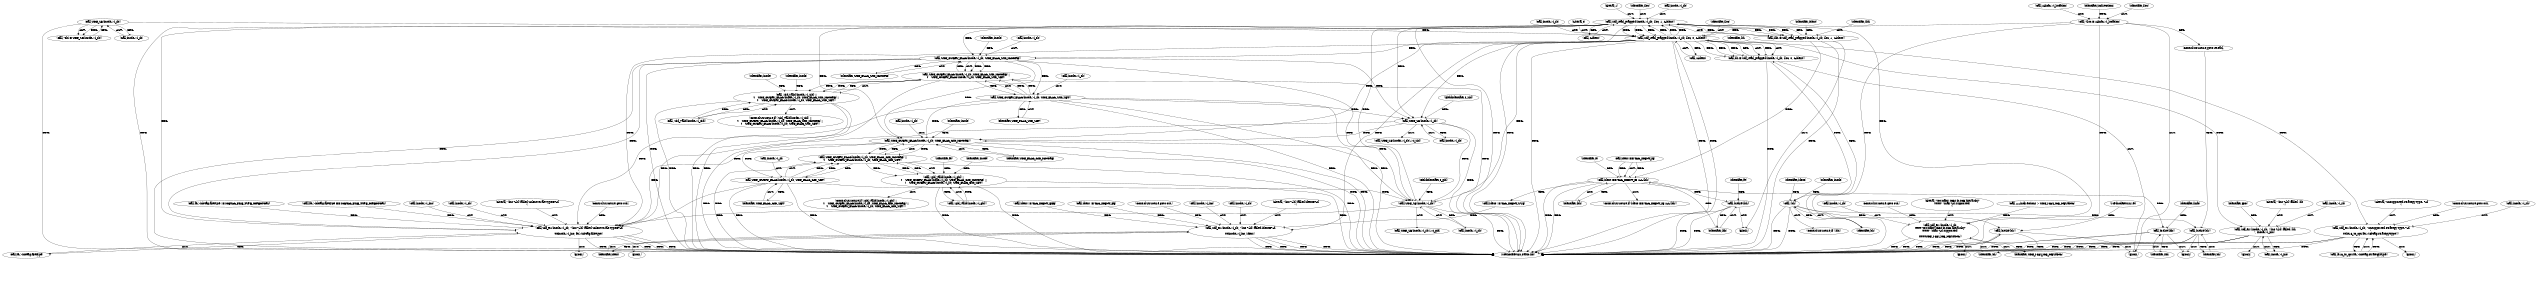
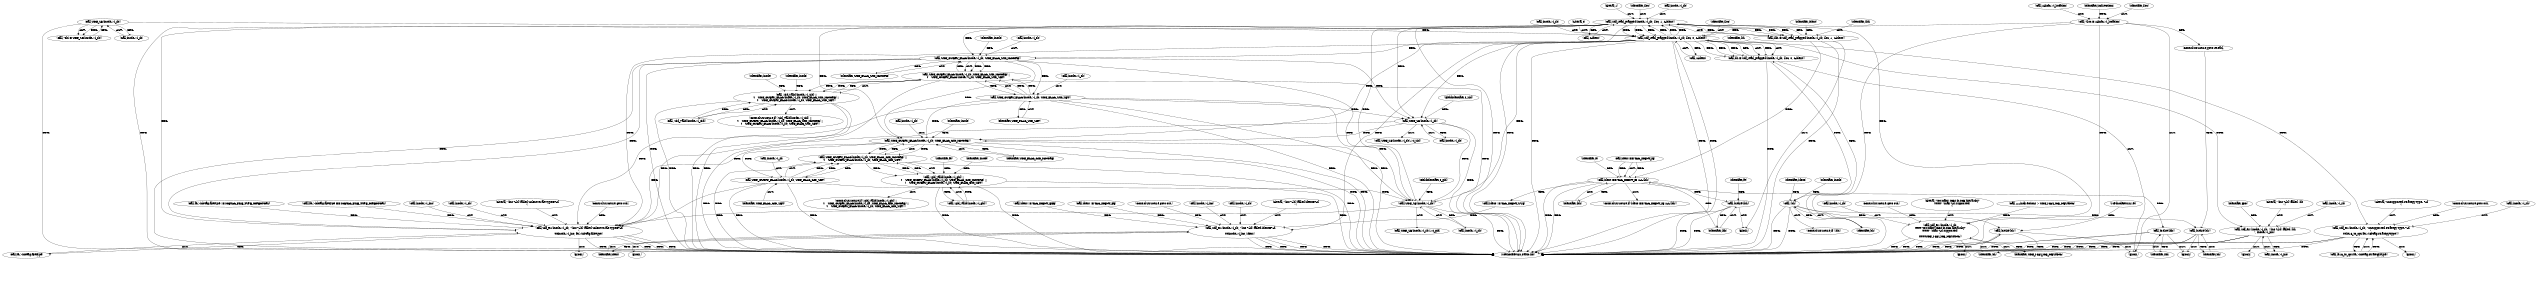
  digraph {
    edge [arrowhead=diamond]
    n1 [label="(Call,udf_read_ptagged(inode->i_sb, iloc, 1, &ident))"]
    n2 [label="(Call,udf_read_ptagged(inode->i_sb, iloc, 0, &ident))"]
    n3 [label="(Call,ibh = udf_read_ptagged(inode->i_sb, iloc, 1, &ident))"]
    n4 [label="(Call,udf_err(inode->i_sb,\n\t\t\t\t\t\t\"too many ICBs in ICB hierarchy\"\n\t\t\t\t\t\t\" (max %d supported)\n\",\n\t\t\t\t\t\tUDF_MAX_ICB_NESTING))"]
    n5 [label="(Call,UDF_QUERY_FLAG(inode->i_sb, UDF_FLAG_UID_IGNORE))"]
    n6 [label="(Call,UDF_SB(inode->i_sb))"]
    n7 [label="(Call,UDF_QUERY_FLAG(inode->i_sb, UDF_FLAG_GID_IGNORE))"]
    n8 [label="(Call,UDF_SB(inode->i_sb))"]
    n9 [label="(Call,udf_err(inode->i_sb, \"(ino %ld) failed unknown file type=%d\n\",\n\t\t\tinode->i_ino, fe->icbTag.fileType))"]
    n10 [label="(MethodReturn,static int)"]
    n11 [label="(Call,&ident)"]
    n12 [label="(Call,bh = udf_read_ptagged(inode->i_sb, iloc, 0, &ident))"]
    n13 [label="(Call,udf_err(inode->i_sb, \"(ino %ld) failed !bh\n\", inode->i_ino))"]
    n14 [label="(Call,udf_err(inode->i_sb, \"(ino %ld) failed ident=%d\n\",\n\t\t\tinode->i_ino, ident))"]
    n15 [label="(Call,udf_err(inode->i_sb, \"unsupported strategy type: %d\n\",\n\t\t\tle16_to_cpu(fe->icbTag.strategyType)))"]
    n16 [label="(Call,&ident)"]
    n17 [label="(Call,ident == TAG_IDENT_IE && ibh)"]
    n18 [label="(Block,)"]
    n19 [label="(Block,)"]
    n20 [label="(Identifier,UDF_MAX_ICB_NESTING)"]
    n21 [label="(Call,UDF_QUERY_FLAG(inode->i_sb, UDF_FLAG_UID_IGNORE) ||\n\t    UDF_QUERY_FLAG(inode->i_sb, UDF_FLAG_UID_SET))"]
    n22 [label="(Call,UDF_QUERY_FLAG(inode->i_sb, UDF_FLAG_UID_SET))"]
    n23 [label="(Identifier,UDF_FLAG_UID_IGNORE)"]
    n24 [label="(Call,UDF_SB(inode->i_sb)->s_uid)"]
    n25 [label="(Call,inode->i_sb)"]
    n26 [label="(Call,UDF_QUERY_FLAG(inode->i_sb, UDF_FLAG_GID_IGNORE) ||\n\t    UDF_QUERY_FLAG(inode->i_sb, UDF_FLAG_GID_SET))"]
    n27 [label="(Call,UDF_QUERY_FLAG(inode->i_sb, UDF_FLAG_GID_SET))"]
    n28 [label="(Identifier,UDF_FLAG_GID_IGNORE)"]
    n29 [label="(Call,UDF_SB(inode->i_sb)->s_gid)"]
    n30 [label="(Call,inode->i_sb)"]
    n31 [label="(Block,)"]
    n32 [label="(Call,fe->icbTag.fileType)"]
    n33 [label="(Block,)"]
    n34 [label="(Call,!bh)"]
    n35 [label="(Block,)"]
    n36 [label="(Call,inode->i_ino)"]
    n37 [label="(Identifier,ident)"]
    n38 [label="(Block,)"]
    n39 [label="(Call,le16_to_cpu(fe->icbTag.strategyType))"]
    n40 [label="(Block,)"]
    n41 [label="(Call,UDF_SB(inode->i_sb))"]
    n42 [label="(Call,inode->i_sb)"]
    n43 [label="(Call,*sbi = UDF_SB(inode->i_sb))"]
    n44 [label="(Call,*iloc = &iinfo->i_location)"]
    n45 [label="(ControlStructure,goto reread;)"]
    n46 [label="(Call,&iinfo->i_location)"]
    n47 [label="(Call,brelse(bh))"]
    n48 [label="(Call,brelse(bh))"]
    n49 [label="(ControlStructure,if (!bh))"]
    n50 [label="(Identifier,bh)"]
    n51 [label="(Identifier,bh)"]
    n52 [label="(Block,)"]
    n53 [label="(Identifier,bh)"]
    n54 [label="(Call,brelse(ibh))"]
    n55 [label="(Call,brelse(ibh))"]
    n56 [label="(ControlStructure,if (ident == TAG_IDENT_IE && ibh))"]
    n57 [label="(Identifier,ibh)"]
    n58 [label="(Call,ident != TAG_IDENT_USE)"]
    n59 [label="(Identifier,ibh)"]
    n60 [label="(Identifier,ibh)"]
    n61 [label="(Call,ident == TAG_IDENT_IE)"]
    n62 [label="(Call,!uid_valid(inode->i_uid) ||\n\t    UDF_QUERY_FLAG(inode->i_sb, UDF_FLAG_UID_IGNORE) ||\n\t    UDF_QUERY_FLAG(inode->i_sb, UDF_FLAG_UID_SET))"]
    n63 [label="(Identifier,UDF_FLAG_UID_SET)"]
    n64 [label="(ControlStructure,if (!uid_valid(inode->i_uid) ||\n\t    UDF_QUERY_FLAG(inode->i_sb, UDF_FLAG_UID_IGNORE) ||\n\t    UDF_QUERY_FLAG(inode->i_sb, UDF_FLAG_UID_SET)))"]
    n65 [label="(Call,!uid_valid(inode->i_uid))"]
    n66 [label="(Call,!gid_valid(inode->i_gid) ||\n\t    UDF_QUERY_FLAG(inode->i_sb, UDF_FLAG_GID_IGNORE) ||\n\t    UDF_QUERY_FLAG(inode->i_sb, UDF_FLAG_GID_SET))"]
    n67 [label="(Identifier,UDF_FLAG_GID_SET)"]
    n68 [label="(ControlStructure,if (!gid_valid(inode->i_gid) ||\n\t    UDF_QUERY_FLAG(inode->i_sb, UDF_FLAG_GID_IGNORE) ||\n\t    UDF_QUERY_FLAG(inode->i_sb, UDF_FLAG_GID_SET)))"]
    n69 [label="(Call,!gid_valid(inode->i_gid))"]
    n70 [label="(Literal,1)"]
    n71 [label="(Call,inode->i_ino)"]
    n72 [label="(Identifier,inode)"]
    n73 [label="(Identifier,ident)"]
    n74 [label="(ControlStructure,goto out;)"]
    n75 [label="(Call,inode->i_sb)"]
    n76 [label="(Call,inode->i_sb)"]
    n77 [label="(Identifier,bh)"]
    n78 [label="(Identifier,inode)"]
    n79 [label="(Identifier,fe)"]
    n80 [label="(Identifier,fe)"]
    n81 [label="(Literal,\"unsupported strategy type: %d\n\")"]
    n82 [label="(ControlStructure,goto out;)"]
    n83 [label="(Identifier,iloc)"]
    n84 [label="(Call,fe->icbTag.fileType != ICBTAG_FILE_TYPE_DIRECTORY)"]
    n85 [label="(FieldIdentifier,s_gid)"]
    n86 [label="(Call,inode->i_sb)"]
    n87 [label="(MethodReturn,ret)"]
    n88 [label="(Call,inode->i_sb)"]
    n89 [label="(Call,++indirections > UDF_MAX_ICB_NESTING)"]
    n90 [label="(Identifier,ident)"]
    n91 [label="(Identifier,inode)"]
    n92 [label="(Identifier,EIO)"]
    n93 [label="(Call,inode->i_sb)"]
    n94 [label="(ControlStructure,goto out;)"]
    n95 [label="(Call,fe->icbTag.fileType == ICBTAG_FILE_TYPE_DIRECTORY)"]
    n96 [label="(Identifier,ie)"]
    n97 [label="(Call,inode->i_sb)"]
    n98 [label="(Call,inode->i_sb)"]
    n99 [label="(Call,inode->i_ino)"]
    n100 [label="(Identifier,ibh)"]
    n101 [label="(Identifier,inode)"]
-   n102 [label="(Identifier,iinfo)"]
    n103 [label="(Call,inode->i_sb)"]
    n104 [label="(Identifier,inode)"]
    n105 [label="(Literal,\"(ino %ld) failed ident=%d\n\")"]
    n106 [label="(Identifier,iloc)"]
    n107 [label="(Literal,\"too many ICBs in ICB hierarchy\"\n\t\t\t\t\t\t\" (max %d supported)\n\")"]
    n108 [label="(Literal,\"(ino %ld) failed !bh\n\")"]
    n109 [label="(Call,ident != TAG_IDENT_EFE)"]
    n110 [label="(FieldIdentifier,s_uid)"]
    n111 [label="(Identifier,inode)"]
    n112 [label="(Identifier,indirections)"]
    n113 [label="(Call,ident != TAG_IDENT_FE)"]
    n114 [label="(Literal,\"(ino %ld) failed unknown file type=%d\n\")"]
    n115 [label="(Literal,0)"]
    n116 [label="(ControlStructure,goto out;)"]
    n117 [label="(Call,inode->i_sb)"]
    n118 [label="(Call,inode->i_sb)"]
    n119 [label="(Identifier,iloc)"]
    n120 [label="(Call,inode->i_sb)"]
    n1 -> n2 [label="DDG: "]
    n1 -> n2 [label="DDG: "]
    n1 -> n2 [arrowhead=tee label="DDG: "]
    n1 -> n3 [arrowhead=tee label="AST: "]
    n1 -> n3 [arrowhead=tee label="DDG: "]
    n1 -> n3 [arrowhead=tee label="DDG: "]
    n1 -> n3 [label="DDG: "]
    n1 -> n3 [arrowhead=tee label="DDG: "]
    n1 -> n4 [arrowhead=tee label="DDG: "]
    n1 -> n5 [label="DDG: "]
    n1 -> n6 [label="DDG: "]
    n1 -> n7 [label="DDG: "]
    n1 -> n8 [arrowhead=tee label="DDG: "]
    n1 -> n9 [arrowhead=tee label="DDG: "]
    n1 -> n10 [arrowhead=tee label="DDG: "]
    n1 -> n10 [label="DDG: "]
    n1 -> n10 [label="DDG: "]
    n1 -> n11 [label="CFG: "]
    n2 -> n1 [label="DDG: "]
    n2 -> n1 [label="DDG: "]
    n2 -> n1 [arrowhead=tee label="DDG: "]
    n2 -> n5 [arrowhead=tee label="DDG: "]
    n2 -> n6 [label="DDG: "]
    n2 -> n7 [label="DDG: "]
    n2 -> n8 [arrowhead=tee label="DDG: "]
    n2 -> n9 [arrowhead=tee label="DDG: "]
    n2 -> n10 [label="DDG: "]
    n2 -> n10 [label="DDG: "]
    n2 -> n10 [arrowhead=tee label="DDG: "]
    n2 -> n12 [label="AST: "]
    n2 -> n12 [arrowhead=tee label="DDG: "]
    n2 -> n12 [arrowhead=tee label="DDG: "]
    n2 -> n12 [arrowhead=tee label="DDG: "]
    n2 -> n12 [arrowhead=tee label="DDG: "]
    n2 -> n13 [label="DDG: "]
    n2 -> n14 [label="DDG: "]
    n2 -> n15 [arrowhead=tee label="DDG: "]
    n2 -> n16 [label="CFG: "]
    n3 -> n1 [label="CFG: "]
    n3 -> n10 [arrowhead=tee label="DDG: "]
    n3 -> n17 [arrowhead=tee label="DDG: "]
    n3 -> n18 [arrowhead=tee label="AST: "]
    n4 -> n10 [arrowhead=tee label="DDG: "]
    n4 -> n10 [label="DDG: "]
    n4 -> n10 [arrowhead=tee label="DDG: "]
    n4 -> n19 [label="AST: "]
    n4 -> n20 [label="CFG: "]
    n5 -> n6 [label="DDG: "]
    n5 -> n7 [label="DDG: "]
    n5 -> n8 [arrowhead=tee label="DDG: "]
    n5 -> n9 [arrowhead=tee label="DDG: "]
    n5 -> n10 [label="DDG: "]
    n5 -> n10 [label="DDG: "]
    n5 -> n21 [label="AST: "]
    n5 -> n21 [label="DDG: "]
    n5 -> n21 [arrowhead=tee label="DDG: "]
    n5 -> n22 [label="DDG: "]
    n5 -> n23 [arrowhead=tee label="CFG: "]
    n6 -> n7 [arrowhead=tee label="DDG: "]
    n6 -> n8 [arrowhead=tee label="DDG: "]
    n6 -> n9 [label="DDG: "]
    n6 -> n10 [arrowhead=tee label="DDG: "]
    n6 -> n24 [label="AST: "]
    n6 -> n25 [arrowhead=tee label="CFG: "]
    n7 -> n8 [label="DDG: "]
    n7 -> n9 [arrowhead=tee label="DDG: "]
    n7 -> n10 [arrowhead=tee label="DDG: "]
    n7 -> n10 [arrowhead=tee label="DDG: "]
    n7 -> n26 [arrowhead=tee label="AST: "]
    n7 -> n26 [arrowhead=tee label="DDG: "]
    n7 -> n26 [label="DDG: "]
    n7 -> n27 [arrowhead=tee label="DDG: "]
    n7 -> n28 [arrowhead=tee label="CFG: "]
    n8 -> n9 [label="DDG: "]
    n8 -> n10 [arrowhead=tee label="DDG: "]
    n8 -> n29 [arrowhead=tee label="AST: "]
    n8 -> n30 [arrowhead=tee label="CFG: "]
    n9 -> n10 [label="DDG: "]
    n9 -> n10 [label="DDG: "]
    n9 -> n10 [label="DDG: "]
    n9 -> n10 [arrowhead=tee label="DDG: "]
    n9 -> n31 [arrowhead=tee label="AST: "]
    n9 -> n32 [label="CFG: "]
    n11 -> n1 [arrowhead=tee label="AST: "]
    n12 -> n2 [arrowhead=tee label="CFG: "]
    n12 -> n10 [arrowhead=tee label="DDG: "]
    n12 -> n33 [arrowhead=tee label="AST: "]
    n12 -> n34 [label="DDG: "]
    n13 -> n10 [label="DDG: "]
    n13 -> n10 [label="DDG: "]
    n13 -> n10 [label="DDG: "]
    n13 -> n35 [label="AST: "]
    n13 -> n36 [label="CFG: "]
    n14 -> n10 [arrowhead=tee label="DDG: "]
    n14 -> n10 [arrowhead=tee label="DDG: "]
    n14 -> n10 [label="DDG: "]
    n14 -> n10 [label="DDG: "]
    n14 -> n37 [label="CFG: "]
    n14 -> n38 [arrowhead=tee label="AST: "]
    n15 -> n10 [arrowhead=tee label="DDG: "]
    n15 -> n10 [arrowhead=tee label="DDG: "]
    n15 -> n10 [label="DDG: "]
    n15 -> n39 [label="CFG: "]
    n15 -> n40 [label="AST: "]
    n16 -> n2 [arrowhead=tee label="AST: "]
    n17 -> n10 [label="DDG: "]
    n17 -> n10 [label="DDG: "]
    n17 -> n54 [label="DDG: "]
    n17 -> n55 [arrowhead=tee label="DDG: "]
    n17 -> n56 [label="AST: "]
    n17 -> n57 [arrowhead=tee label="CFG: "]
    n17 -> n58 [label="CFG: "]
    n20 -> n4 [arrowhead=tee label="AST: "]
    n21 -> n5 [arrowhead=tee label="CFG: "]
    n21 -> n10 [arrowhead=tee label="DDG: "]
    n21 -> n10 [arrowhead=tee label="DDG: "]
    n21 -> n22 [label="CFG: "]
    n21 -> n62 [arrowhead=tee label="AST: "]
    n21 -> n62 [label="DDG: "]
    n21 -> n62 [label="DDG: "]
    n22 -> n6 [label="DDG: "]
    n22 -> n7 [arrowhead=tee label="DDG: "]
    n22 -> n8 [label="DDG: "]
    n22 -> n9 [label="DDG: "]
    n22 -> n10 [label="DDG: "]
    n22 -> n10 [label="DDG: "]
    n22 -> n21 [arrowhead=tee label="AST: "]
    n22 -> n21 [arrowhead=tee label="DDG: "]
    n22 -> n21 [arrowhead=tee label="DDG: "]
    n22 -> n63 [label="CFG: "]
    n23 -> n5 [label="AST: "]
    n25 -> n6 [label="AST: "]
    n26 -> n7 [arrowhead=tee label="CFG: "]
    n26 -> n10 [label="DDG: "]
    n26 -> n10 [arrowhead=tee label="DDG: "]
    n26 -> n27 [label="CFG: "]
    n26 -> n66 [label="AST: "]
    n26 -> n66 [label="DDG: "]
    n26 -> n66 [arrowhead=tee label="DDG: "]
    n27 -> n8 [label="DDG: "]
    n27 -> n9 [label="DDG: "]
    n27 -> n10 [label="DDG: "]
    n27 -> n10 [arrowhead=tee label="DDG: "]
    n27 -> n26 [label="AST: "]
    n27 -> n26 [label="DDG: "]
    n27 -> n26 [label="DDG: "]
-   n27 -> n67 [arrowhead=tee label="CFG: "]
    n28 -> n7 [label="AST: "]
    n30 -> n8 [arrowhead=tee label="AST: "]
    n32 -> n9 [arrowhead=tee label="AST: "]
    n34 -> n10 [arrowhead=tee label="DDG: "]
    n34 -> n10 [arrowhead=tee label="DDG: "]
    n34 -> n47 [label="DDG: "]
    n34 -> n48 [label="DDG: "]
    n34 -> n49 [arrowhead=tee label="AST: "]
    n34 -> n50 [label="CFG: "]
    n36 -> n13 [label="AST: "]
    n37 -> n14 [label="AST: "]
    n39 -> n15 [label="AST: "]
    n39 -> n15 [label="DDG: "]
    n41 -> n2 [arrowhead=tee label="DDG: "]
    n41 -> n10 [arrowhead=tee label="DDG: "]
    n41 -> n42 [arrowhead=tee label="CFG: "]
    n41 -> n43 [label="AST: "]
    n41 -> n43 [label="DDG: "]
    n42 -> n41 [label="AST: "]
    n43 -> n41 [label="CFG: "]
    n44 -> n2 [arrowhead=tee label="DDG: "]
    n44 -> n10 [arrowhead=tee label="DDG: "]
    n44 -> n10 [label="DDG: "]
    n44 -> n33 [label="AST: "]
    n44 -> n45 [label="CFG: "]
    n45 -> n47 [arrowhead=tee label="CFG: "]
    n46 -> n44 [label="AST: "]
    n47 -> n10 [label="DDG: "]
    n47 -> n10 [label="DDG: "]
    n47 -> n51 [label="CFG: "]
    n47 -> n52 [arrowhead=tee label="AST: "]
    n48 -> n10 [arrowhead=tee label="DDG: "]
    n48 -> n10 [label="DDG: "]
    n48 -> n33 [arrowhead=tee label="AST: "]
    n48 -> n53 [label="CFG: "]
    n50 -> n12 [arrowhead=tee label="CFG: "]
    n50 -> n34 [label="AST: "]
    n51 -> n47 [arrowhead=tee label="AST: "]
    n53 -> n48 [arrowhead=tee label="AST: "]
    n54 -> n10 [label="DDG: "]
    n54 -> n10 [label="DDG: "]
    n54 -> n52 [arrowhead=tee label="AST: "]
    n54 -> n59 [arrowhead=tee label="CFG: "]
    n55 -> n10 [arrowhead=tee label="DDG: "]
    n55 -> n10 [arrowhead=tee label="DDG: "]
    n55 -> n18 [arrowhead=tee label="AST: "]
    n55 -> n60 [label="CFG: "]
    n57 -> n17 [arrowhead=tee label="AST: "]
    n58 -> n14 [arrowhead=tee label="DDG: "]
    n59 -> n54 [label="AST: "]
    n60 -> n17 [arrowhead=tee label="CFG: "]
    n60 -> n55 [arrowhead=tee label="AST: "]
    n61 -> n17 [label="AST: "]
    n61 -> n17 [arrowhead=tee label="DDG: "]
    n61 -> n17 [arrowhead=tee label="DDG: "]
    n62 -> n10 [arrowhead=tee label="DDG: "]
    n62 -> n10 [label="DDG: "]
    n62 -> n10 [arrowhead=tee label="DDG: "]
    n62 -> n21 [arrowhead=tee label="CFG: "]
    n62 -> n64 [label="AST: "]
    n62 -> n65 [arrowhead=tee label="CFG: "]
    n63 -> n22 [arrowhead=tee label="AST: "]
    n65 -> n62 [label="AST: "]
    n65 -> n62 [label="DDG: "]
    n66 -> n10 [arrowhead=tee label="DDG: "]
    n66 -> n10 [label="DDG: "]
    n66 -> n10 [arrowhead=tee label="DDG: "]
    n66 -> n26 [arrowhead=tee label="CFG: "]
    n66 -> n68 [label="AST: "]
    n66 -> n69 [label="CFG: "]
    n67 -> n27 [label="AST: "]
    n69 -> n66 [label="AST: "]
    n69 -> n66 [arrowhead=tee label="DDG: "]
    n70 -> n1 [label="AST: "]
    n71 -> n14 [arrowhead=tee label="AST: "]
    n72 -> n7 [label="CFG: "]
    n73 -> n34 [arrowhead=tee label="CFG: "]
    n74 -> n9 [label="CFG: "]
    n75 -> n22 [label="AST: "]
    n76 -> n27 [arrowhead=tee label="AST: "]
    n77 -> n12 [label="AST: "]
    n78 -> n5 [label="CFG: "]
    n79 -> n55 [label="CFG: "]
    n80 -> n66 [label="CFG: "]
    n81 -> n15 [arrowhead=tee label="AST: "]
    n82 -> n15 [arrowhead=tee label="CFG: "]
    n83 -> n2 [arrowhead=tee label="AST: "]
    n84 -> n9 [arrowhead=tee label="DDG: "]
    n85 -> n8 [label="CFG: "]
    n86 -> n14 [label="AST: "]
    n87 -> n48 [label="CFG: "]
    n88 -> n2 [label="AST: "]
    n89 -> n4 [label="DDG: "]
    n90 -> n3 [label="CFG: "]
    n91 -> n62 [arrowhead=tee label="CFG: "]
    n92 -> n13 [arrowhead=tee label="CFG: "]
    n93 -> n4 [arrowhead=tee label="AST: "]
    n94 -> n4 [arrowhead=tee label="CFG: "]
    n95 -> n9 [label="DDG: "]
    n96 -> n17 [arrowhead=tee label="CFG: "]
    n97 -> n15 [arrowhead=tee label="AST: "]
    n98 -> n5 [arrowhead=tee label="AST: "]
    n99 -> n9 [label="AST: "]
    n100 -> n3 [arrowhead=tee label="AST: "]
    n101 -> n34 [arrowhead=tee label="CFG: "]
-   n102 -> n54 [arrowhead=tee label="CFG: "]
    n103 -> n9 [arrowhead=tee label="AST: "]
    n104 -> n62 [arrowhead=tee label="CFG: "]
    n105 -> n14 [label="AST: "]
    n106 -> n1 [arrowhead=tee label="AST: "]
    n107 -> n4 [label="AST: "]
    n108 -> n13 [label="AST: "]
    n109 -> n14 [label="DDG: "]
    n110 -> n6 [arrowhead=tee label="CFG: "]
    n111 -> n66 [label="CFG: "]
    n112 -> n44 [label="DDG: "]
    n113 -> n14 [label="DDG: "]
    n114 -> n9 [arrowhead=tee label="AST: "]
    n115 -> n2 [label="AST: "]
    n116 -> n14 [arrowhead=tee label="CFG: "]
    n117 -> n13 [arrowhead=tee label="AST: "]
    n118 -> n7 [label="AST: "]
    n119 -> n44 [label="AST: "]
    n120 -> n1 [arrowhead=tee label="AST: "]
  }
